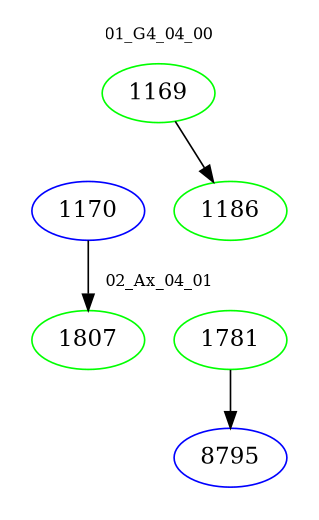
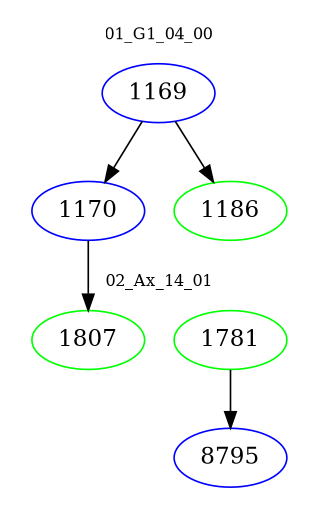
  digraph {
    node [color=green]
    edge [color=black]
    n1 [label=1781]
    n2 [label=1807]
    n3 [color=blue label=8795]
-   n4 [label=1169]
+   n4 [color=blue label=1169]
    n5 [color=blue label=1170]
    n6 [label=1186]
    subgraph cluster_1 {
      color=white
      fontsize=10
-     label="02_Ax_04_01"
+     label="02_Ax_14_01"
      n1
      n2
      n3
    }
    subgraph cluster_2 {
      color=white
      fontsize=10
-     label="01_G4_04_00"
+     label="01_G1_04_00"
      n4
      n5
      n6
    }
    n1 -> n3
+   n4 -> n5
    n4 -> n6
    n5 -> n2
  }
